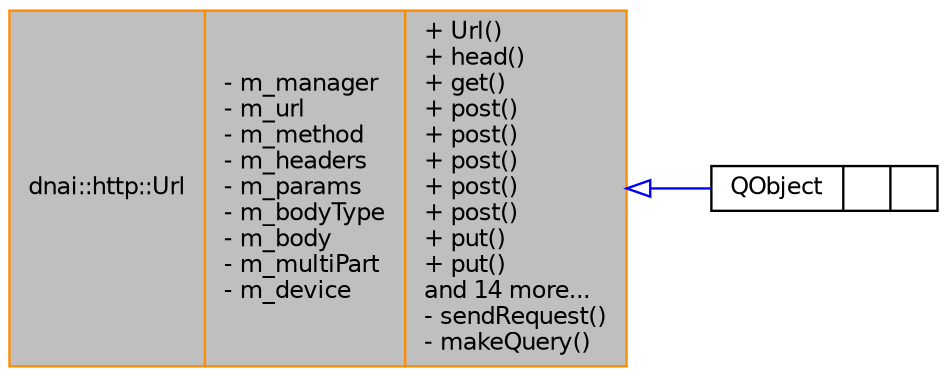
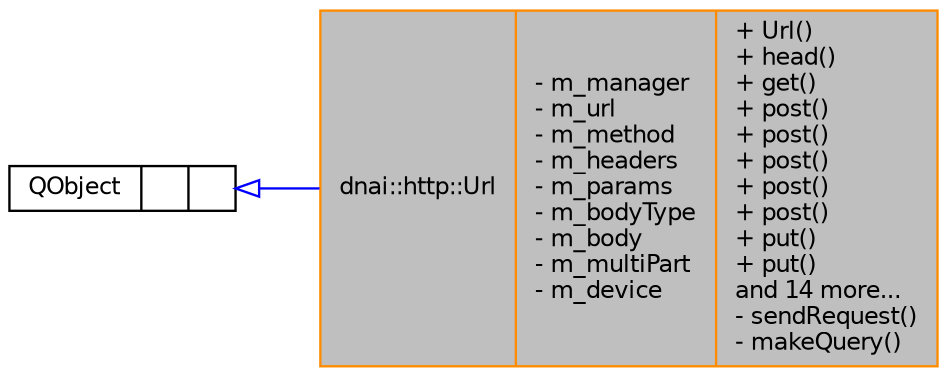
  digraph {
    rankdir=LR
    node [fontname=Helvetica fontsize=10 shape=record style=filled]
    n1 [color=darkorange fillcolor=grey75 fontcolor=black height=0.2 label="{dnai::http::Url\n|- m_manager\l- m_url\l- m_method\l- m_headers\l- m_params\l- m_bodyType\l- m_body\l- m_multiPart\l- m_device\l|+ Url()\l+ head()\l+ get()\l+ post()\l+ post()\l+ post()\l+ post()\l+ post()\l+ put()\l+ put()\land 14 more...\l- sendRequest()\l- makeQuery()\l}" width=0.4]
    n2 [color=black fillcolor=white height=0.2 label="{QObject\n||}" width=0.4]
-   n1 -> n2 [arrowtail=onormal color=blue dir=back fontname=Helvetica fontsize=10 labelfontname=Helvetica labelfontsize=10 style=solid]
+   n2 -> n1 [arrowtail=onormal color=blue dir=back fontname=Helvetica fontsize=10 labelfontname=Helvetica labelfontsize=10 style=solid]
  }
